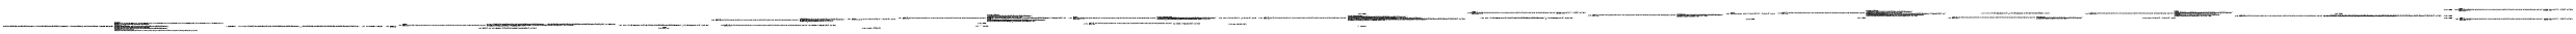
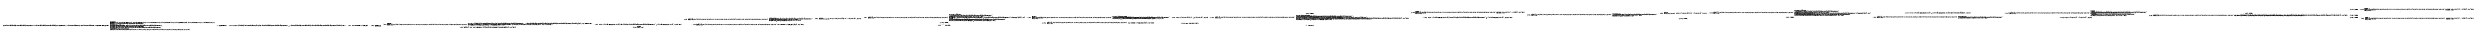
  digraph {
    rankdir=LR
    node [shape=record]
    n1 [label="{0\:\ ?|ARRAY_ENTER_BLOCK\l}"]
    n2 [label="{2\:\ 0x0000|0x0000: IGET  (r0 I:java.util.HashMap\<android.content.BroadcastReceiver, java.util.ArrayList\<androidx.localbroadcastmanager.content.LocalBroadcastManager$ReceiverRecord\>\>) = (r11 I:androidx.localbroadcastmanager.content.LocalBroadcastManager) androidx.localbroadcastmanager.content.LocalBroadcastManager.mReceivers java.util.HashMap  (LINE:170)\l}"]
    n3 [label="{3\:\ 0x0002|0x0002: MONITOR_ENTER  (r0 I:??[OBJECT, ARRAY]) \l}"]
    n4 [label="{31\:\ 0x0003|SYNTHETIC\lEXC_TOP_SPLITTER\l}"]
    n5 [label="{4\:\ 0x0003|TRY_ENTER\lTryCatch #0 \{all \-\> 0x0064, blocks: (B:4:0x0003, B:6:0x000d, B:8:0x000f, B:10:0x0017, B:11:0x0020, B:13:0x0028, B:15:0x0038, B:17:0x003f, B:19:0x0049, B:20:0x004e, B:21:0x0051, B:23:0x0057, B:24:0x005c, B:25:0x005f, B:26:0x0062), top: B:31:0x0003 \}\lCatch: all \-\> 0x0064\l|0x0003: IGET  (r1 I:java.util.HashMap\<android.content.BroadcastReceiver, java.util.ArrayList\<androidx.localbroadcastmanager.content.LocalBroadcastManager$ReceiverRecord\>\>) = (r11 I:androidx.localbroadcastmanager.content.LocalBroadcastManager) androidx.localbroadcastmanager.content.LocalBroadcastManager.mReceivers java.util.HashMap A[Catch: all \-\> 0x0064, TRY_ENTER] (LINE:171)\l0x0005: INVOKE  (r1 I:java.lang.Object) = (r1 I:java.util.HashMap), (r12 I:java.lang.Object A[D('receiver' android.content.BroadcastReceiver)]) type: VIRTUAL call: java.util.HashMap.remove(java.lang.Object):java.lang.Object A[Catch: all \-\> 0x0064, MD:(java.lang.Object):V (c)]\l0x0009: CHECK_CAST (r1 I:java.util.ArrayList) = (java.util.ArrayList) (r1 I:??[OBJECT, ARRAY]) A[Catch: all \-\> 0x0064]\l}"]
    n6 [label="{28\:\ 0x0064|ExcHandler: all \-\> 0x0064\l|0x0064: MOVE_EXCEPTION  (r1 I:java.lang.Throwable A[CUSTOM_DECLARE]) =  A[DONT_INLINE, ExcHandler: all \-\> 0x0064] (LINE:195)\l}"]
    n7 [label="{5\:\ 0x000b|0x000b: IF  (r1 I:??[int, boolean, OBJECT, ARRAY, byte, short, char] A[D('filters' java.util.ArrayList\<androidx.localbroadcastmanager.content.LocalBroadcastManager$ReceiverRecord\>)]) != (0 ??[int, boolean, OBJECT, ARRAY, byte, short, char])  \-\> B:8:0x000f  (LINE:172)\l}"]
    n8 [label="{29\:\ 0x0065|TRY_LEAVE\lCatch: all \-\> 0x0064\l}"]
    n9 [label="{6\:\ 0x000d|TryCatch #0 \{all \-\> 0x0064, blocks: (B:4:0x0003, B:6:0x000d, B:8:0x000f, B:10:0x0017, B:11:0x0020, B:13:0x0028, B:15:0x0038, B:17:0x003f, B:19:0x0049, B:20:0x004e, B:21:0x0051, B:23:0x0057, B:24:0x005c, B:25:0x005f, B:26:0x0062), top: B:31:0x0003 \}\lCatch: all \-\> 0x0064\l|0x000d: MONITOR_EXIT  (r0 I:??[OBJECT, ARRAY]) A[Catch: all \-\> 0x0064] (LINE:173)\l}"]
    n10 [label="{8\:\ 0x000f|TryCatch #0 \{all \-\> 0x0064, blocks: (B:4:0x0003, B:6:0x000d, B:8:0x000f, B:10:0x0017, B:11:0x0020, B:13:0x0028, B:15:0x0038, B:17:0x003f, B:19:0x0049, B:20:0x004e, B:21:0x0051, B:23:0x0057, B:24:0x005c, B:25:0x005f, B:26:0x0062), top: B:31:0x0003 \}\lCatch: all \-\> 0x0064\l|0x000f: INVOKE  (r2 I:int) = \l  (r1 I:java.util.ArrayList A[D('filters' java.util.ArrayList\<androidx.localbroadcastmanager.content.LocalBroadcastManager$ReceiverRecord\>)])\l type: VIRTUAL call: java.util.ArrayList.size():int A[Catch: all \-\> 0x0064, MD:():int (c)] (LINE:175)\l0x0013: CONST  (r3 I:??[boolean, int, float, short, byte, char]) = (1 ??[boolean, int, float, short, byte, char]) \l0x0014: ARITH  (r2 I:int) = (r2 I:int) \- (r3 I:int) A[Catch: all \-\> 0x0064]\l}"]
    n11 [label="{7\:\ 0x000e|RETURN\l|0x000e: RETURN   \l}"]
    n12 [label="{9\:\ 0x0015|LOOP_START\lLOOP:0: B:9:0x0015\-\>B:25:0x005f\l|0x0015: IF  (r2 I:??[int, byte, short, char] A[D('i' int)]) \< (0 ??[int, byte, short, char])  \-\> B:32:0x0062 \l}"]
    n13 [label="{1\:\ ?|MTH_EXIT_BLOCK\l}"]
    n14 [label="{10\:\ 0x0017|TryCatch #0 \{all \-\> 0x0064, blocks: (B:4:0x0003, B:6:0x000d, B:8:0x000f, B:10:0x0017, B:11:0x0020, B:13:0x0028, B:15:0x0038, B:17:0x003f, B:19:0x0049, B:20:0x004e, B:21:0x0051, B:23:0x0057, B:24:0x005c, B:25:0x005f, B:26:0x0062), top: B:31:0x0003 \}\lCatch: all \-\> 0x0064\l|0x0017: INVOKE  (r4 I:java.lang.Object) = \l  (r1 I:java.util.ArrayList A[D('filters' java.util.ArrayList\<androidx.localbroadcastmanager.content.LocalBroadcastManager$ReceiverRecord\>)])\l  (r2 I:int A[D('i' int)])\l type: VIRTUAL call: java.util.ArrayList.get(int):java.lang.Object A[Catch: all \-\> 0x0064, MD:(int):E (c)] (LINE:176)\l0x001b: CHECK_CAST (r4 I:androidx.localbroadcastmanager.content.LocalBroadcastManager$ReceiverRecord) = (androidx.localbroadcastmanager.content.LocalBroadcastManager$ReceiverRecord) (r4 I:??[OBJECT, ARRAY]) A[Catch: all \-\> 0x0064]\l0x001d: IPUT  \l  (r3 I:boolean)\l  (r4 I:androidx.localbroadcastmanager.content.LocalBroadcastManager$ReceiverRecord A[D('filter' androidx.localbroadcastmanager.content.LocalBroadcastManager$ReceiverRecord)])\l androidx.localbroadcastmanager.content.LocalBroadcastManager.ReceiverRecord.dead boolean A[Catch: all \-\> 0x0064] (LINE:177)\l0x001f: CONST  (r5 I:??[int, float, boolean, short, byte, char, OBJECT, ARRAY]) = (0 ??[int, float, boolean, short, byte, char, OBJECT, ARRAY])  (LINE:178)\l}"]
    n15 [label="{32\:\ 0x0062|SYNTHETIC\l}"]
    n16 [label="{11\:\ 0x0020|LOOP_START\lTryCatch #0 \{all \-\> 0x0064, blocks: (B:4:0x0003, B:6:0x000d, B:8:0x000f, B:10:0x0017, B:11:0x0020, B:13:0x0028, B:15:0x0038, B:17:0x003f, B:19:0x0049, B:20:0x004e, B:21:0x0051, B:23:0x0057, B:24:0x005c, B:25:0x005f, B:26:0x0062), top: B:31:0x0003 \}\lLOOP:1: B:11:0x0020\-\>B:24:0x005c\lCatch: all \-\> 0x0064\l|0x0020: IGET  (r6 I:android.content.IntentFilter) = \l  (r4 I:androidx.localbroadcastmanager.content.LocalBroadcastManager$ReceiverRecord A[D('filter' androidx.localbroadcastmanager.content.LocalBroadcastManager$ReceiverRecord)])\l androidx.localbroadcastmanager.content.LocalBroadcastManager.ReceiverRecord.filter android.content.IntentFilter A[Catch: all \-\> 0x0064]\l0x0022: INVOKE  (r6 I:int) = (r6 I:android.content.IntentFilter) type: VIRTUAL call: android.content.IntentFilter.countActions():int A[Catch: all \-\> 0x0064, MD:():int (c)]\l}"]
    n17 [label="{26\:\ 0x0062|TryCatch #0 \{all \-\> 0x0064, blocks: (B:4:0x0003, B:6:0x000d, B:8:0x000f, B:10:0x0017, B:11:0x0020, B:13:0x0028, B:15:0x0038, B:17:0x003f, B:19:0x0049, B:20:0x004e, B:21:0x0051, B:23:0x0057, B:24:0x005c, B:25:0x005f, B:26:0x0062), top: B:31:0x0003 \}\lCatch: all \-\> 0x0064\l|0x0062: MONITOR_EXIT  (r0 I:??[OBJECT, ARRAY]) A[Catch: all \-\> 0x0064] (LINE:195)\l}"]
    n18 [label="{12\:\ 0x0026|0x0026: IF  (r5 I:??[int, byte, short, char] A[D('j' int)]) \>= (r6 I:??[int, byte, short, char])  \-\> B:33:0x005f \l}"]
    n19 [label="{13\:\ 0x0028|TryCatch #0 \{all \-\> 0x0064, blocks: (B:4:0x0003, B:6:0x000d, B:8:0x000f, B:10:0x0017, B:11:0x0020, B:13:0x0028, B:15:0x0038, B:17:0x003f, B:19:0x0049, B:20:0x004e, B:21:0x0051, B:23:0x0057, B:24:0x005c, B:25:0x005f, B:26:0x0062), top: B:31:0x0003 \}\lCatch: all \-\> 0x0064\l|0x0028: IGET  (r6 I:android.content.IntentFilter) = \l  (r4 I:androidx.localbroadcastmanager.content.LocalBroadcastManager$ReceiverRecord A[D('filter' androidx.localbroadcastmanager.content.LocalBroadcastManager$ReceiverRecord)])\l androidx.localbroadcastmanager.content.LocalBroadcastManager.ReceiverRecord.filter android.content.IntentFilter A[Catch: all \-\> 0x0064] (LINE:179)\l0x002a: INVOKE  (r6 I:java.lang.String) = (r6 I:android.content.IntentFilter), (r5 I:int A[D('j' int)]) type: VIRTUAL call: android.content.IntentFilter.getAction(int):java.lang.String A[Catch: all \-\> 0x0064, MD:(int):java.lang.String (c)]\l0x002e: IGET  (r7 I:java.util.HashMap\<java.lang.String, java.util.ArrayList\<androidx.localbroadcastmanager.content.LocalBroadcastManager$ReceiverRecord\>\>) = (r11 I:androidx.localbroadcastmanager.content.LocalBroadcastManager) androidx.localbroadcastmanager.content.LocalBroadcastManager.mActions java.util.HashMap A[Catch: all \-\> 0x0064] (LINE:180)\l0x0030: INVOKE  (r7 I:java.lang.Object) = (r7 I:java.util.HashMap), (r6 I:java.lang.Object A[D('action' java.lang.String)]) type: VIRTUAL call: java.util.HashMap.get(java.lang.Object):java.lang.Object A[Catch: all \-\> 0x0064, MD:(java.lang.Object):V (c)]\l0x0034: CHECK_CAST (r7 I:java.util.ArrayList) = (java.util.ArrayList) (r7 I:??[OBJECT, ARRAY]) A[Catch: all \-\> 0x0064]\l}"]
    n20 [label="{33\:\ 0x005f|SYNTHETIC\l}"]
    n21 [label="{14\:\ 0x0036|0x0036: IF  (r7 I:??[int, boolean, OBJECT, ARRAY, byte, short, char] A[D('receivers' java.util.ArrayList\<androidx.localbroadcastmanager.content.LocalBroadcastManager$ReceiverRecord\>)]) == (0 ??[int, boolean, OBJECT, ARRAY, byte, short, char])  \-\> B:35:0x005c  (LINE:181)\l}"]
    n22 [label="{25\:\ 0x005f|LOOP_END\lTryCatch #0 \{all \-\> 0x0064, blocks: (B:4:0x0003, B:6:0x000d, B:8:0x000f, B:10:0x0017, B:11:0x0020, B:13:0x0028, B:15:0x0038, B:17:0x003f, B:19:0x0049, B:20:0x004e, B:21:0x0051, B:23:0x0057, B:24:0x005c, B:25:0x005f, B:26:0x0062), top: B:31:0x0003 \}\lLOOP:0: B:9:0x0015\-\>B:25:0x005f\lCatch: all \-\> 0x0064\l|0x005f: ARITH  (r2 I:int) = (r2 I:int A[D('i' int)]) + (\-1 int) A[Catch: all \-\> 0x0064] (LINE:175)\l0x0061: GOTO  \-\> 0x0015 \l}"]
    n23 [label="{15\:\ 0x0038|TryCatch #0 \{all \-\> 0x0064, blocks: (B:4:0x0003, B:6:0x000d, B:8:0x000f, B:10:0x0017, B:11:0x0020, B:13:0x0028, B:15:0x0038, B:17:0x003f, B:19:0x0049, B:20:0x004e, B:21:0x0051, B:23:0x0057, B:24:0x005c, B:25:0x005f, B:26:0x0062), top: B:31:0x0003 \}\lCatch: all \-\> 0x0064\l|0x0038: INVOKE  (r8 I:int) = \l  (r7 I:java.util.ArrayList A[D('receivers' java.util.ArrayList\<androidx.localbroadcastmanager.content.LocalBroadcastManager$ReceiverRecord\>)])\l type: VIRTUAL call: java.util.ArrayList.size():int A[Catch: all \-\> 0x0064, MD:():int (c)] (LINE:182)\l0x003c: ARITH  (r8 I:int) = (r8 I:int) \- (r3 I:int) A[Catch: all \-\> 0x0064]\l}"]
    n24 [label="{35\:\ 0x005c|SYNTHETIC\l}"]
    n25 [label="{16\:\ 0x003d|LOOP_START\lLOOP:2: B:16:0x003d\-\>B:20:0x004e\l|0x003d: IF  (r8 I:??[int, byte, short, char] A[D('k' int)]) \< (0 ??[int, byte, short, char])  \-\> B:37:0x0051 \l}"]
    n26 [label="{24\:\ 0x005c|LOOP_END\lTryCatch #0 \{all \-\> 0x0064, blocks: (B:4:0x0003, B:6:0x000d, B:8:0x000f, B:10:0x0017, B:11:0x0020, B:13:0x0028, B:15:0x0038, B:17:0x003f, B:19:0x0049, B:20:0x004e, B:21:0x0051, B:23:0x0057, B:24:0x005c, B:25:0x005f, B:26:0x0062), top: B:31:0x0003 \}\lLOOP:1: B:11:0x0020\-\>B:24:0x005c\lCatch: all \-\> 0x0064\l|0x005c: ARITH  (r5 I:int) = (r5 I:int A[D('j' int)]) + (1 int) A[Catch: all \-\> 0x0064] (LINE:178)\l0x005e: GOTO  \-\> 0x0020 \l}"]
    n27 [label="{17\:\ 0x003f|TryCatch #0 \{all \-\> 0x0064, blocks: (B:4:0x0003, B:6:0x000d, B:8:0x000f, B:10:0x0017, B:11:0x0020, B:13:0x0028, B:15:0x0038, B:17:0x003f, B:19:0x0049, B:20:0x004e, B:21:0x0051, B:23:0x0057, B:24:0x005c, B:25:0x005f, B:26:0x0062), top: B:31:0x0003 \}\lCatch: all \-\> 0x0064\l|0x003f: INVOKE  (r9 I:java.lang.Object) = \l  (r7 I:java.util.ArrayList A[D('receivers' java.util.ArrayList\<androidx.localbroadcastmanager.content.LocalBroadcastManager$ReceiverRecord\>)])\l  (r8 I:int A[D('k' int)])\l type: VIRTUAL call: java.util.ArrayList.get(int):java.lang.Object A[Catch: all \-\> 0x0064, MD:(int):E (c)] (LINE:183)\l0x0043: CHECK_CAST (r9 I:androidx.localbroadcastmanager.content.LocalBroadcastManager$ReceiverRecord) = (androidx.localbroadcastmanager.content.LocalBroadcastManager$ReceiverRecord) (r9 I:??[OBJECT, ARRAY]) A[Catch: all \-\> 0x0064]\l0x0045: IGET  (r10 I:android.content.BroadcastReceiver) = \l  (r9 I:androidx.localbroadcastmanager.content.LocalBroadcastManager$ReceiverRecord A[D('rec' androidx.localbroadcastmanager.content.LocalBroadcastManager$ReceiverRecord)])\l androidx.localbroadcastmanager.content.LocalBroadcastManager.ReceiverRecord.receiver android.content.BroadcastReceiver A[Catch: all \-\> 0x0064] (LINE:184)\l}"]
    n28 [label="{37\:\ 0x0051|SYNTHETIC\l}"]
    n29 [label="{18\:\ 0x0047|0x0047: IF  (r10 I:??[int, boolean, OBJECT, ARRAY, byte, short, char]) != (r12 I:??[int, boolean, OBJECT, ARRAY, byte, short, char] A[D('receiver' android.content.BroadcastReceiver)])  \-\> B:39:0x004e \l}"]
    n30 [label="{21\:\ 0x0051|TryCatch #0 \{all \-\> 0x0064, blocks: (B:4:0x0003, B:6:0x000d, B:8:0x000f, B:10:0x0017, B:11:0x0020, B:13:0x0028, B:15:0x0038, B:17:0x003f, B:19:0x0049, B:20:0x004e, B:21:0x0051, B:23:0x0057, B:24:0x005c, B:25:0x005f, B:26:0x0062), top: B:31:0x0003 \}\lCatch: all \-\> 0x0064\l|0x0051: INVOKE  (r8 I:int) = \l  (r7 I:java.util.ArrayList A[D('receivers' java.util.ArrayList\<androidx.localbroadcastmanager.content.LocalBroadcastManager$ReceiverRecord\>)])\l type: VIRTUAL call: java.util.ArrayList.size():int A[Catch: all \-\> 0x0064, MD:():int (c)] (LINE:189)\l}"]
    n31 [label="{19\:\ 0x0049|TryCatch #0 \{all \-\> 0x0064, blocks: (B:4:0x0003, B:6:0x000d, B:8:0x000f, B:10:0x0017, B:11:0x0020, B:13:0x0028, B:15:0x0038, B:17:0x003f, B:19:0x0049, B:20:0x004e, B:21:0x0051, B:23:0x0057, B:24:0x005c, B:25:0x005f, B:26:0x0062), top: B:31:0x0003 \}\lCatch: all \-\> 0x0064\l|0x0049: IPUT  \l  (r3 I:boolean)\l  (r9 I:androidx.localbroadcastmanager.content.LocalBroadcastManager$ReceiverRecord A[D('rec' androidx.localbroadcastmanager.content.LocalBroadcastManager$ReceiverRecord)])\l androidx.localbroadcastmanager.content.LocalBroadcastManager.ReceiverRecord.dead boolean A[Catch: all \-\> 0x0064] (LINE:185)\l0x004b: INVOKE  \l  (r7 I:java.util.ArrayList A[D('receivers' java.util.ArrayList\<androidx.localbroadcastmanager.content.LocalBroadcastManager$ReceiverRecord\>)])\l  (r8 I:int A[D('k' int)])\l type: VIRTUAL call: java.util.ArrayList.remove(int):java.lang.Object A[Catch: all \-\> 0x0064, MD:(int):E (c)] (LINE:186)\l}"]
    n32 [label="{39\:\ 0x004e|SYNTHETIC\l}"]
    n33 [label="{38\:\ 0x004e|SYNTHETIC\l}"]
    n34 [label="{20\:\ 0x004e|LOOP_END\lTryCatch #0 \{all \-\> 0x0064, blocks: (B:4:0x0003, B:6:0x000d, B:8:0x000f, B:10:0x0017, B:11:0x0020, B:13:0x0028, B:15:0x0038, B:17:0x003f, B:19:0x0049, B:20:0x004e, B:21:0x0051, B:23:0x0057, B:24:0x005c, B:25:0x005f, B:26:0x0062), top: B:31:0x0003 \}\lLOOP:2: B:16:0x003d\-\>B:20:0x004e\lCatch: all \-\> 0x0064\l|0x004e: ARITH  (r8 I:int) = (r8 I:int A[D('k' int)]) + (\-1 int) A[Catch: all \-\> 0x0064] (LINE:182)\l0x0050: GOTO  \-\> 0x003d \l}"]
    n35 [label="{22\:\ 0x0055|0x0055: IF  (r8 I:??[int, byte, short, char]) \> (0 ??[int, byte, short, char])  \-\> B:36:0x005c \l}"]
    n36 [label="{23\:\ 0x0057|TryCatch #0 \{all \-\> 0x0064, blocks: (B:4:0x0003, B:6:0x000d, B:8:0x000f, B:10:0x0017, B:11:0x0020, B:13:0x0028, B:15:0x0038, B:17:0x003f, B:19:0x0049, B:20:0x004e, B:21:0x0051, B:23:0x0057, B:24:0x005c, B:25:0x005f, B:26:0x0062), top: B:31:0x0003 \}\lCatch: all \-\> 0x0064\l|0x0057: IGET  (r8 I:java.util.HashMap\<java.lang.String, java.util.ArrayList\<androidx.localbroadcastmanager.content.LocalBroadcastManager$ReceiverRecord\>\>) = (r11 I:androidx.localbroadcastmanager.content.LocalBroadcastManager) androidx.localbroadcastmanager.content.LocalBroadcastManager.mActions java.util.HashMap A[Catch: all \-\> 0x0064] (LINE:190)\l0x0059: INVOKE  (r8 I:java.util.HashMap), (r6 I:java.lang.Object A[D('action' java.lang.String)]) type: VIRTUAL call: java.util.HashMap.remove(java.lang.Object):java.lang.Object A[Catch: all \-\> 0x0064, MD:(java.lang.Object):V (c)]\l}"]
    n37 [label="{36\:\ 0x005c|SYNTHETIC\l}"]
    n38 [label="{34\:\ 0x005c|SYNTHETIC\l}"]
    n39 [label="{27\:\ 0x0063|RETURN\l|0x0063: RETURN    (LINE:196)\l}"]
-   n40 [label="{30\:\ 0x0066|0x0066: THROW  (r1 I:java.lang.Throwable) \l}"]
    n41 [label="{public void androidx.localbroadcastmanager.content.LocalBroadcastManager.unregisterReceiver((r11 'this' I:androidx.localbroadcastmanager.content.LocalBroadcastManager A[IMMUTABLE_TYPE, THIS]), (r12 I:android.content.BroadcastReceiver A[D('receiver' android.content.BroadcastReceiver), IMMUTABLE_TYPE, METHOD_ARGUMENT]))  | USE_LINES_HINTS\lBACK_EDGE: B:20:0x004e \-\> B:16:0x003d, CROSS_EDGE: B:18:0x0047 \-\> B:20:0x004e, BACK_EDGE: B:24:0x005c \-\> B:11:0x0020, CROSS_EDGE: B:22:0x0055 \-\> B:24:0x005c, CROSS_EDGE: B:14:0x0036 \-\> B:24:0x005c, BACK_EDGE: B:25:0x005f \-\> B:9:0x0015, CROSS_EDGE: B:27:0x0063 \-\> B:1:?, CROSS_EDGE: B:30:0x0066 \-\> B:1:?\lDebug Info:\l  0x0045\-0x004e: r9 'rec' Landroidx\/localbroadcastmanager\/content\/LocalBroadcastManager$ReceiverRecord;\l  0x003d\-0x0051: r8 'k' I\l  0x002e\-0x005c: r6 'action' Ljava\/lang\/String;\l  0x0036\-0x005c: r7 'receivers' Ljava\/util\/ArrayList;, signature: Ljava\/util\/ArrayList\<Landroidx\/localbroadcastmanager\/content\/LocalBroadcastManager$ReceiverRecord;\>;\l  0x001d\-0x005f: r4 'filter' Landroidx\/localbroadcastmanager\/content\/LocalBroadcastManager$ReceiverRecord;\l  0x0020\-0x005f: r5 'j' I\l  0x000b\-0x0062: r1 'filters' Ljava\/util\/ArrayList;, signature: Ljava\/util\/ArrayList\<Landroidx\/localbroadcastmanager\/content\/LocalBroadcastManager$ReceiverRecord;\>;\l  0x0015\-0x0062: r2 'i' I\l  \-1 \-0x0066: r12 'receiver' Landroid\/content\/BroadcastReceiver;\lTryCatch #0 \{all \-\> 0x0064, blocks: (B:4:0x0003, B:6:0x000d, B:8:0x000f, B:10:0x0017, B:11:0x0020, B:13:0x0028, B:15:0x0038, B:17:0x003f, B:19:0x0049, B:20:0x004e, B:21:0x0051, B:23:0x0057, B:24:0x005c, B:25:0x005f, B:26:0x0062), top: B:31:0x0003 \}\l}"]
    n1 -> n2
    n2 -> n3
    n3 -> n4
    n4 -> n5
    n4 -> n6
    n5 -> n7
    n6 -> n8 [style=dashed]
    n7 -> n9 [style=dashed]
    n7 -> n10
-   n8 -> n40
    n9 -> n11
    n10 -> n12
    n11 -> n13
    n12 -> n14 [style=dashed]
    n12 -> n15
    n14 -> n16
    n15 -> n17
    n16 -> n18
    n17 -> n39
    n18 -> n19 [style=dashed]
    n18 -> n20
    n19 -> n21
    n20 -> n22
    n21 -> n23 [style=dashed]
    n21 -> n24
    n22 -> n12
    n23 -> n25
    n24 -> n26
    n25 -> n27 [style=dashed]
    n25 -> n28
    n26 -> n16
    n27 -> n29
    n28 -> n30
    n29 -> n31 [style=dashed]
    n29 -> n32
    n30 -> n35
    n31 -> n33
    n32 -> n34
    n34 -> n25 [style=dashed]
    n35 -> n36 [style=dashed]
    n35 -> n37
    n36 -> n38
    n37 -> n26
    n38 -> n26
    n38 -> n34
    n39 -> n13
-   n40 -> n13
    n41 -> n1
  }
